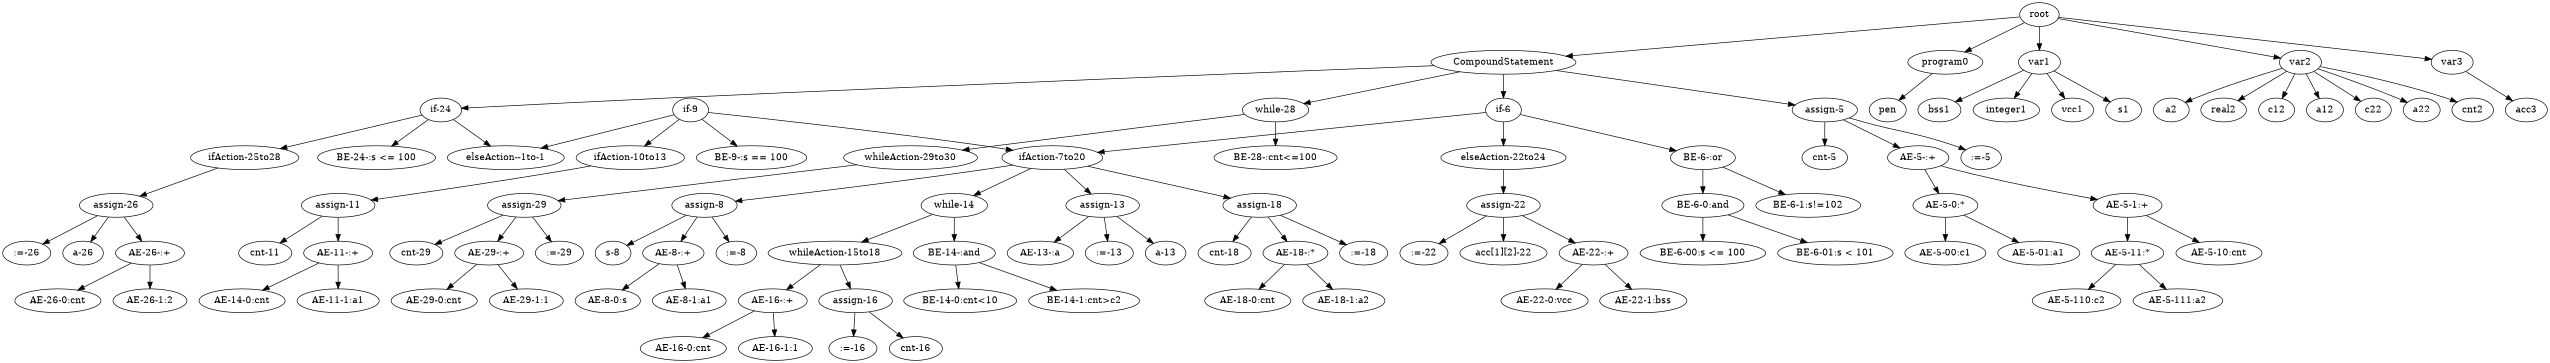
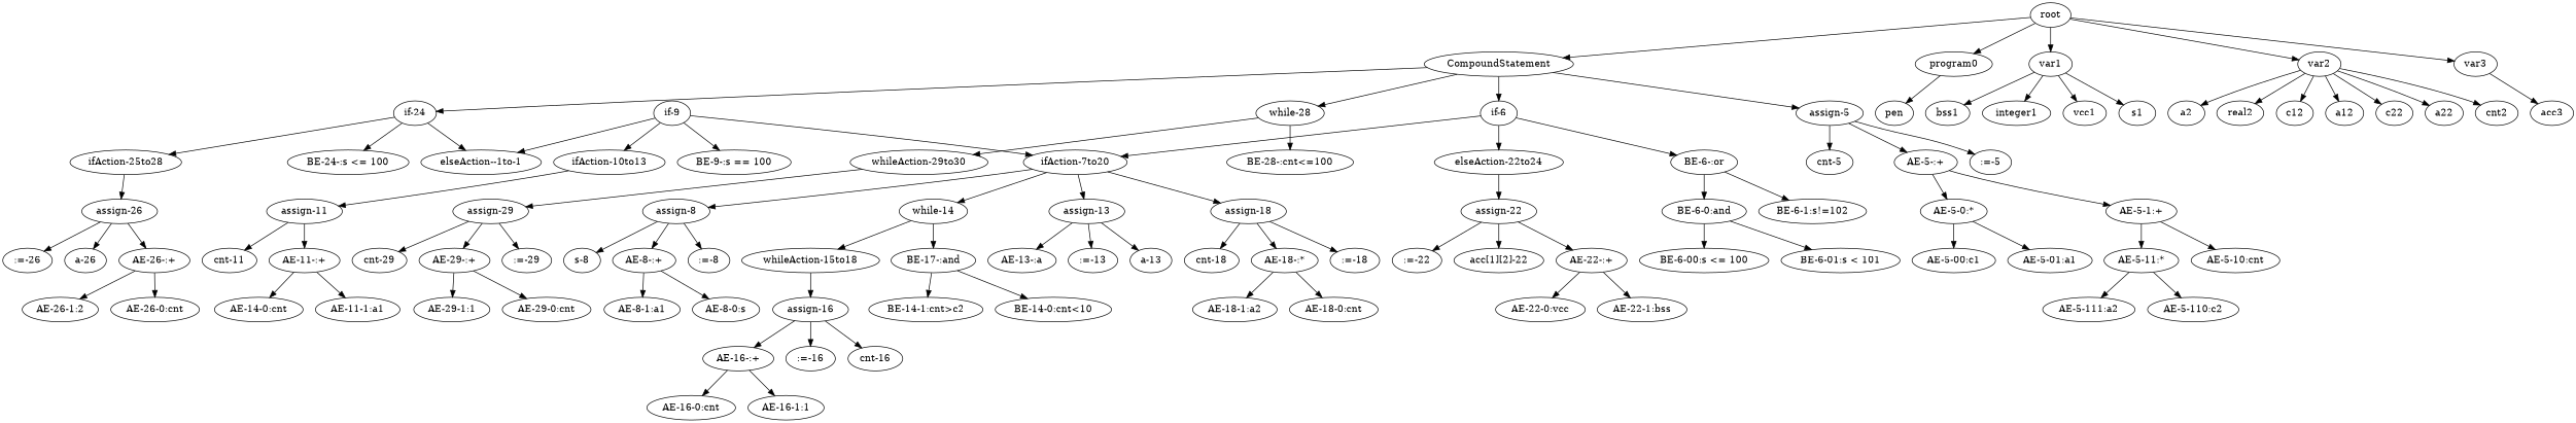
  digraph {
    n1 [label="AE-14-0:cnt"]
    "AE-11-:+"
    "AE-11-1:a1"
    "AE-16-:+"
    "AE-16-0:cnt"
    "AE-16-1:1"
    "AE-18-:*"
    "AE-18-0:cnt"
    "AE-18-1:a2"
    "AE-22-:+"
    "AE-22-0:vcc"
    "AE-22-1:bss"
    "AE-26-:+"
    "AE-26-0:cnt"
    "AE-26-1:2"
    "AE-29-:+"
    "AE-29-0:cnt"
    "AE-29-1:1"
    "AE-5-0:*"
    "AE-5-00:c1"
    "AE-5-01:a1"
    "AE-5-11:*"
    "AE-5-110:c2"
    "AE-5-111:a2"
    "AE-5-1:+"
    "AE-5-10:cnt"
    "AE-5-:+"
    "AE-8-:+"
    "AE-8-0:s"
    "AE-8-1:a1"
-   "BE-14-:and"
+   "BE-14-:and" [label="BE-17-:and"]
    "BE-14-0:cnt<10"
    "BE-14-1:cnt>c2"
    "BE-6-0:and"
    "BE-6-00:s <= 100"
    "BE-6-01:s < 101"
    "BE-6-:or"
    "BE-6-1:s!=102"
    CompoundStatement
    "assign-5"
    "if-6"
    "if-24"
    "while-28"
    ":=-5"
    "cnt-5"
    "elseAction-22to24"
    "ifAction-7to20"
    "BE-24-:s <= 100"
    "ifAction-25to28"
    "elseAction--1to-1"
    "BE-28-:cnt<=100"
    "whileAction-29to30"
    "assign-22"
    "assign-13"
    "assign-18"
    "assign-8"
    "while-14"
    "assign-26"
    "assign-29"
    "assign-11"
    "cnt-11"
    ":=-13"
    "a-13"
    "AE-13-:a"
    "assign-16"
    ":=-16"
    "cnt-16"
    ":=-18"
    "cnt-18"
    ":=-22"
    "acc[1][2]-22"
    ":=-26"
    "a-26"
    ":=-29"
    "cnt-29"
    ":=-8"
    "s-8"
    "if-9"
    "BE-9-:s == 100"
    "ifAction-10to13"
    "whileAction-15to18"
    program0
    pen
    root
    var1
    var2
    var3
    vcc1
    s1
    bss1
    integer1
    c12
    a12
    c22
    a22
    cnt2
    a2
    real2
    acc3
    "AE-11-:+" -> n1
    "AE-11-:+" -> "AE-11-1:a1"
    "AE-16-:+" -> "AE-16-0:cnt"
    "AE-16-:+" -> "AE-16-1:1"
    "AE-18-:*" -> "AE-18-0:cnt"
    "AE-18-:*" -> "AE-18-1:a2"
    "AE-22-:+" -> "AE-22-0:vcc"
    "AE-22-:+" -> "AE-22-1:bss"
    "AE-26-:+" -> "AE-26-0:cnt"
    "AE-26-:+" -> "AE-26-1:2"
    "AE-29-:+" -> "AE-29-0:cnt"
    "AE-29-:+" -> "AE-29-1:1"
    "AE-5-0:*" -> "AE-5-00:c1"
    "AE-5-0:*" -> "AE-5-01:a1"
    "AE-5-11:*" -> "AE-5-110:c2"
    "AE-5-11:*" -> "AE-5-111:a2"
    "AE-5-1:+" -> "AE-5-11:*"
    "AE-5-1:+" -> "AE-5-10:cnt"
    "AE-5-:+" -> "AE-5-0:*"
    "AE-5-:+" -> "AE-5-1:+"
    "AE-8-:+" -> "AE-8-0:s"
    "AE-8-:+" -> "AE-8-1:a1"
    "BE-14-:and" -> "BE-14-0:cnt<10"
    "BE-14-:and" -> "BE-14-1:cnt>c2"
    "BE-6-0:and" -> "BE-6-00:s <= 100"
    "BE-6-0:and" -> "BE-6-01:s < 101"
    "BE-6-:or" -> "BE-6-0:and"
    "BE-6-:or" -> "BE-6-1:s!=102"
    CompoundStatement -> "assign-5"
    CompoundStatement -> "if-6"
    CompoundStatement -> "if-24"
    CompoundStatement -> "while-28"
    "assign-5" -> "AE-5-:+"
    "assign-5" -> ":=-5"
    "assign-5" -> "cnt-5"
    "if-6" -> "BE-6-:or"
    "if-6" -> "elseAction-22to24"
    "if-6" -> "ifAction-7to20"
    "if-24" -> "BE-24-:s <= 100"
    "if-24" -> "ifAction-25to28"
    "if-24" -> "elseAction--1to-1"
    "while-28" -> "BE-28-:cnt<=100"
    "while-28" -> "whileAction-29to30"
    "elseAction-22to24" -> "assign-22"
    "ifAction-7to20" -> "assign-13"
    "ifAction-7to20" -> "assign-18"
    "ifAction-7to20" -> "assign-8"
    "ifAction-7to20" -> "while-14"
    "ifAction-25to28" -> "assign-26"
    "whileAction-29to30" -> "assign-29"
    "assign-22" -> "AE-22-:+"
    "assign-22" -> ":=-22"
    "assign-22" -> "acc[1][2]-22"
    "assign-13" -> ":=-13"
    "assign-13" -> "a-13"
    "assign-13" -> "AE-13-:a"
    "assign-18" -> "AE-18-:*"
    "assign-18" -> ":=-18"
    "assign-18" -> "cnt-18"
    "assign-8" -> "AE-8-:+"
    "assign-8" -> ":=-8"
    "assign-8" -> "s-8"
    "while-14" -> "BE-14-:and"
    "while-14" -> "whileAction-15to18"
    "assign-26" -> "AE-26-:+"
    "assign-26" -> ":=-26"
    "assign-26" -> "a-26"
    "assign-29" -> "AE-29-:+"
    "assign-29" -> ":=-29"
    "assign-29" -> "cnt-29"
    "assign-11" -> "AE-11-:+"
    "assign-11" -> "cnt-11"
-   "whileAction-15to18" -> "AE-16-:+"
+   "assign-16" -> "AE-16-:+"
    "assign-16" -> ":=-16"
    "assign-16" -> "cnt-16"
    "if-9" -> "ifAction-7to20"
    "if-9" -> "elseAction--1to-1"
    "if-9" -> "BE-9-:s == 100"
    "if-9" -> "ifAction-10to13"
    "ifAction-10to13" -> "assign-11"
    "whileAction-15to18" -> "assign-16"
    program0 -> pen
    root -> CompoundStatement
    root -> program0
    root -> var1
    root -> var2
    root -> var3
    var1 -> vcc1
    var1 -> s1
    var1 -> bss1
    var1 -> integer1
    var2 -> c12
    var2 -> a12
    var2 -> c22
    var2 -> a22
    var2 -> cnt2
    var2 -> a2
    var2 -> real2
    var3 -> acc3
  }
